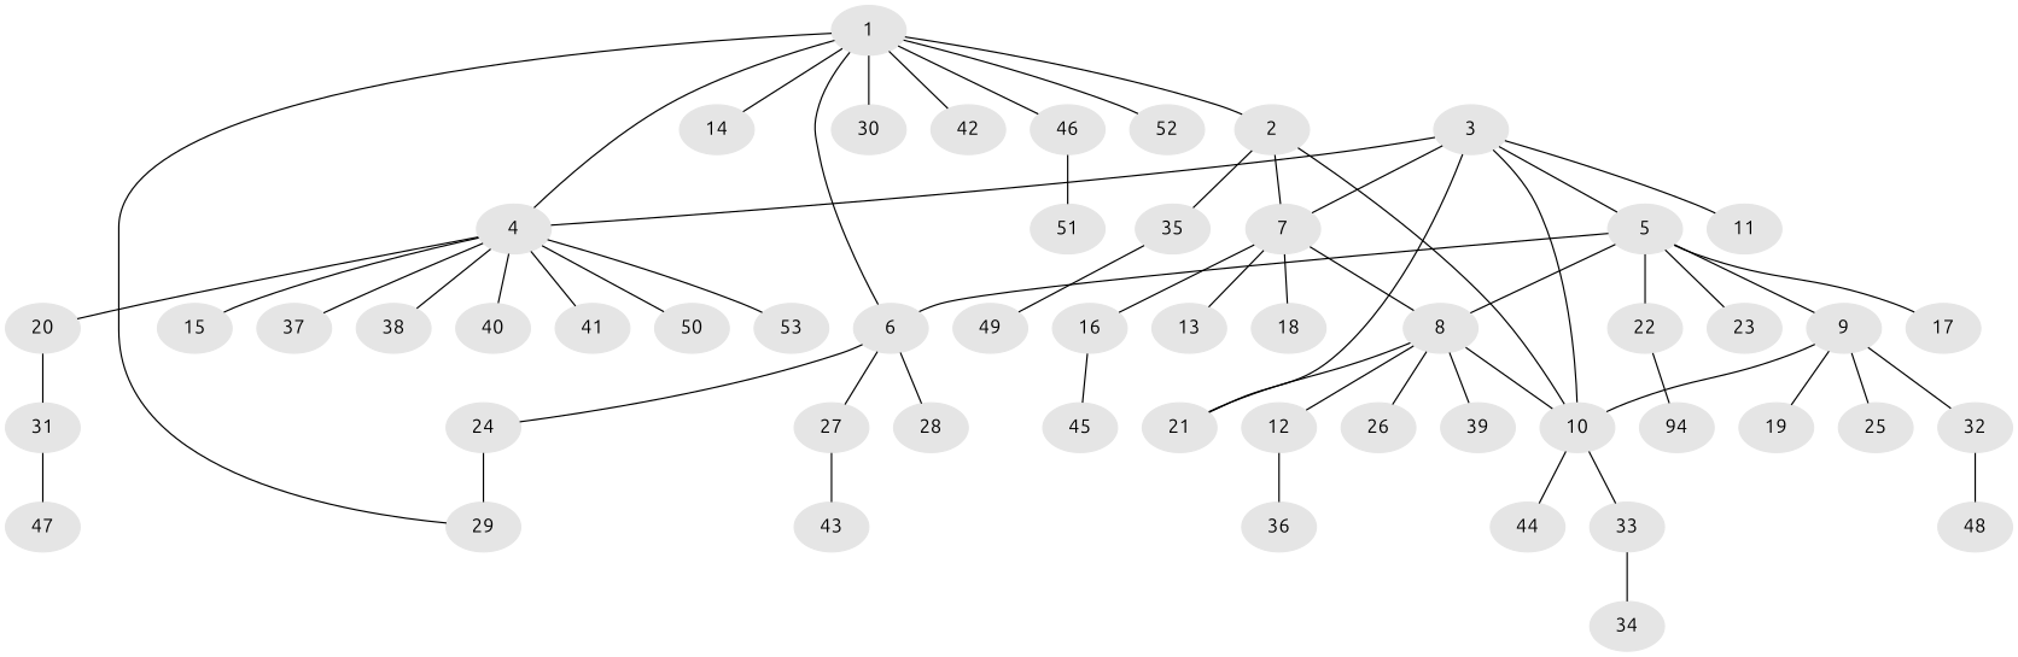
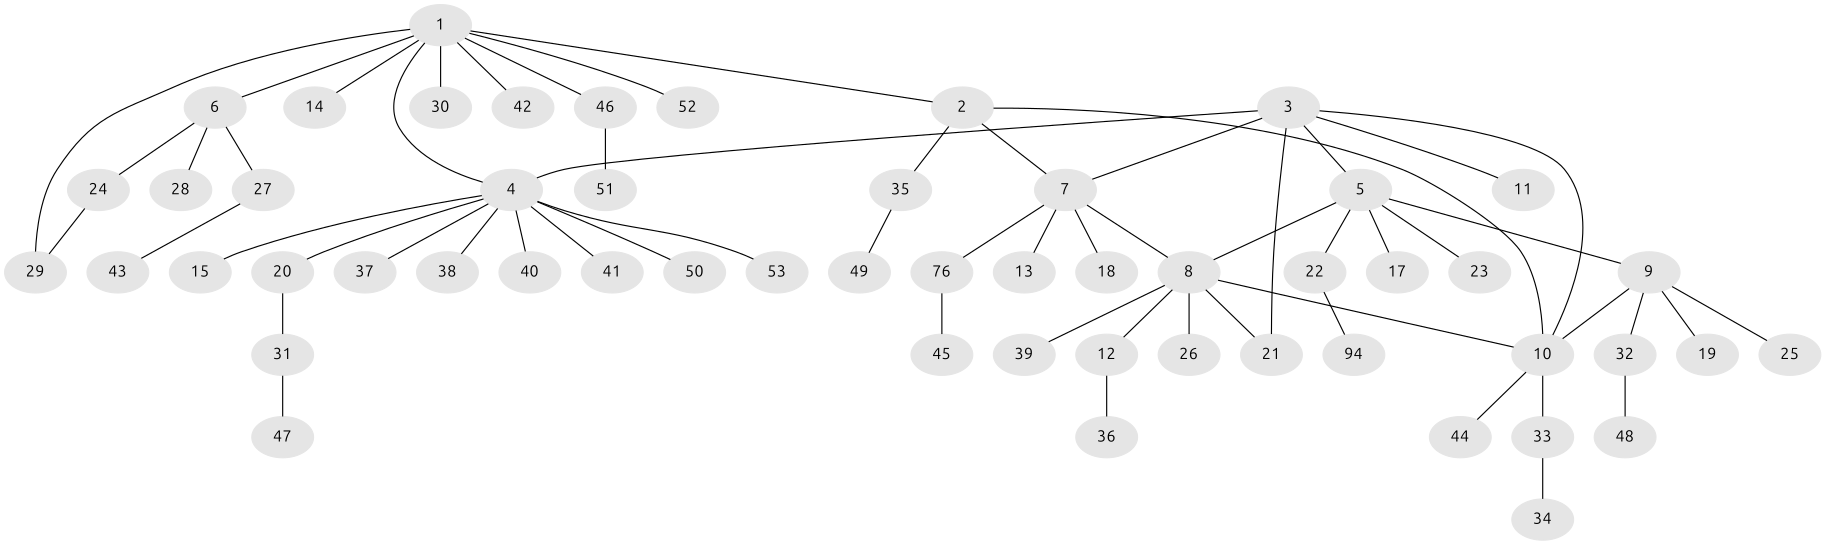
  graph {
    fontname=Ubuntu
    node [color=gray90 fontname=Ubuntu style=filled]
    edge [fontname=Ubuntu]
    1
    2
    4
    6
    14
    29
    30
    42
    46
    52
    7
    10
    35
    15
    20
    37
    38
    40
    41
    50
    53
    24
    27
    28
    51
    8
    13
-   16
+   16 [label=76]
    18
    33
    44
    49
    3
    5
    11
    21
    9
    17
    22
    23
    31
    12
    26
    39
    19
    25
    32
    n48 [label=94]
    43
    45
    36
    48
    34
    47
    1 -- 2
    1 -- 4
    1 -- 6
    1 -- 14
    1 -- 29
    1 -- 30
    1 -- 42
    1 -- 46
    1 -- 52
    2 -- 7
    2 -- 10
    2 -- 35
    4 -- 15
    4 -- 20
    4 -- 37
    4 -- 38
    4 -- 40
    4 -- 41
    4 -- 50
    4 -- 53
    6 -- 24
    6 -- 27
    6 -- 28
    46 -- 51
    7 -- 8
    7 -- 13
    7 -- 16
    7 -- 18
    10 -- 33
    10 -- 44
    35 -- 49
    20 -- 31
    24 -- 29
    27 -- 43
    8 -- 10
    8 -- 21
    8 -- 12
    8 -- 26
    8 -- 39
    16 -- 45
    33 -- 34
    3 -- 4
    3 -- 7
    3 -- 10
    3 -- 5
    3 -- 11
    3 -- 21
-   5 -- 6
    5 -- 8
    5 -- 9
    5 -- 17
    5 -- 22
    5 -- 23
    9 -- 10
    9 -- 19
    9 -- 25
    9 -- 32
    22 -- n48
    31 -- 47
    12 -- 36
    32 -- 48
  }
